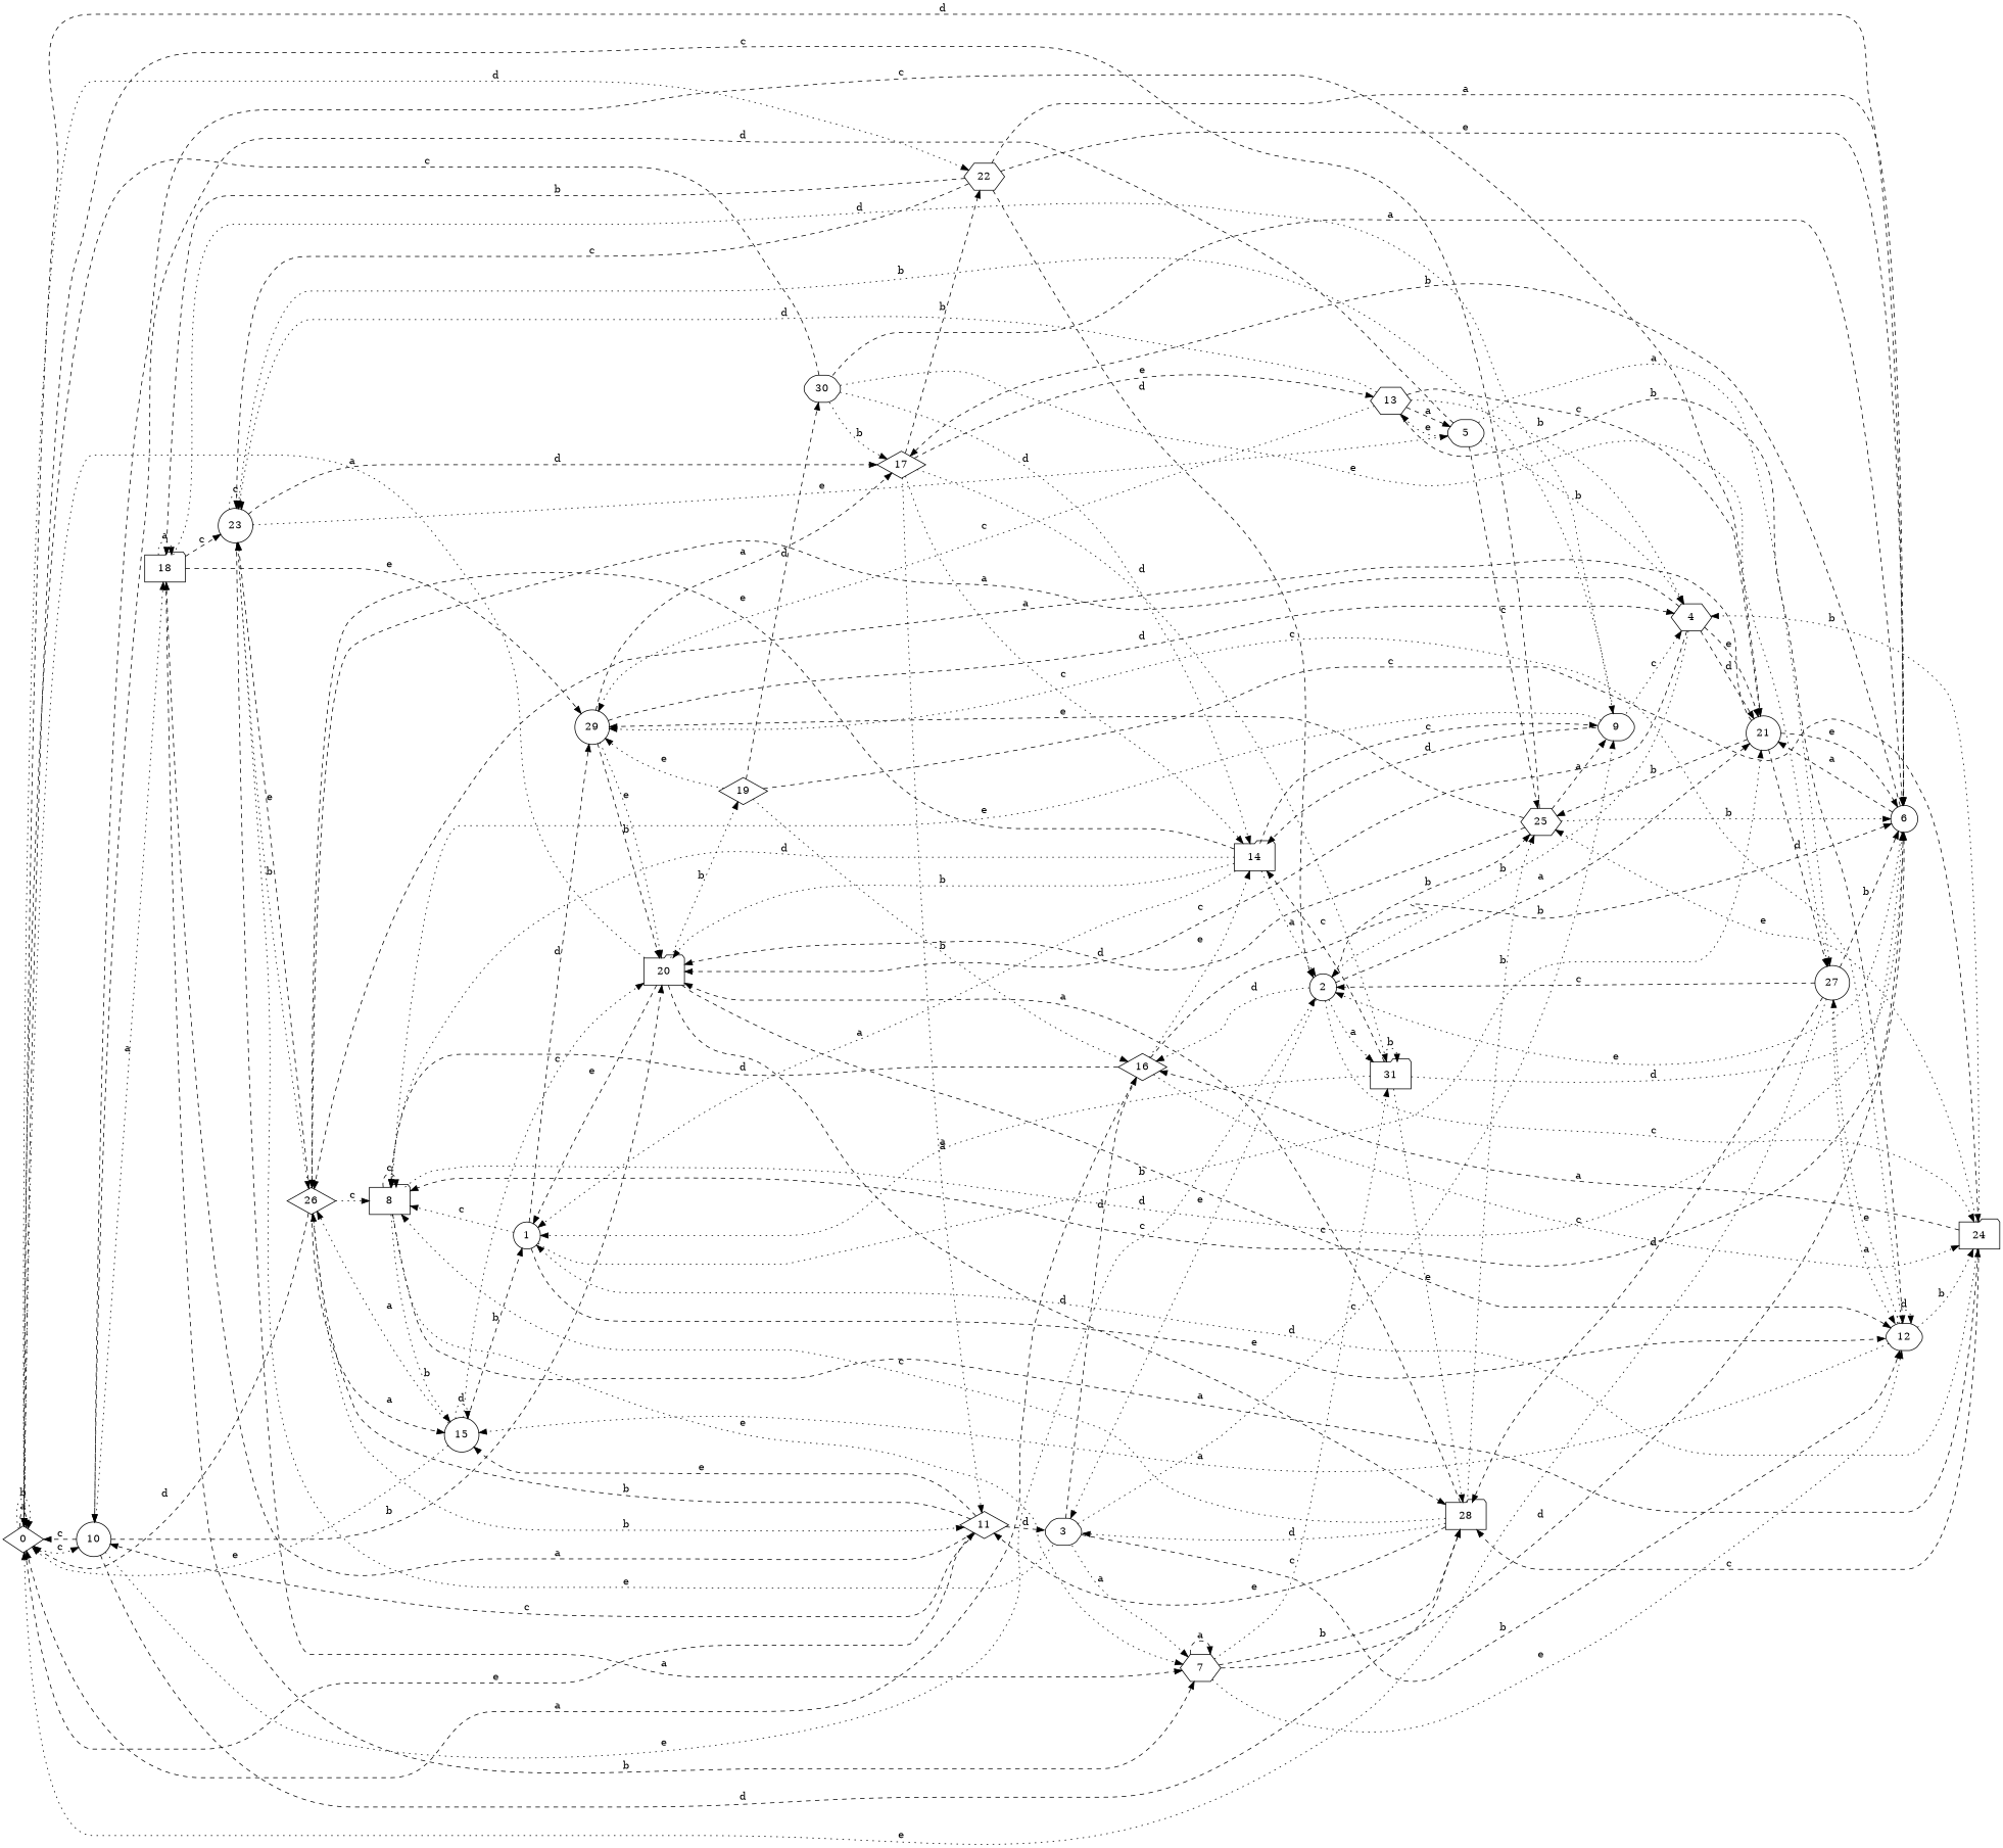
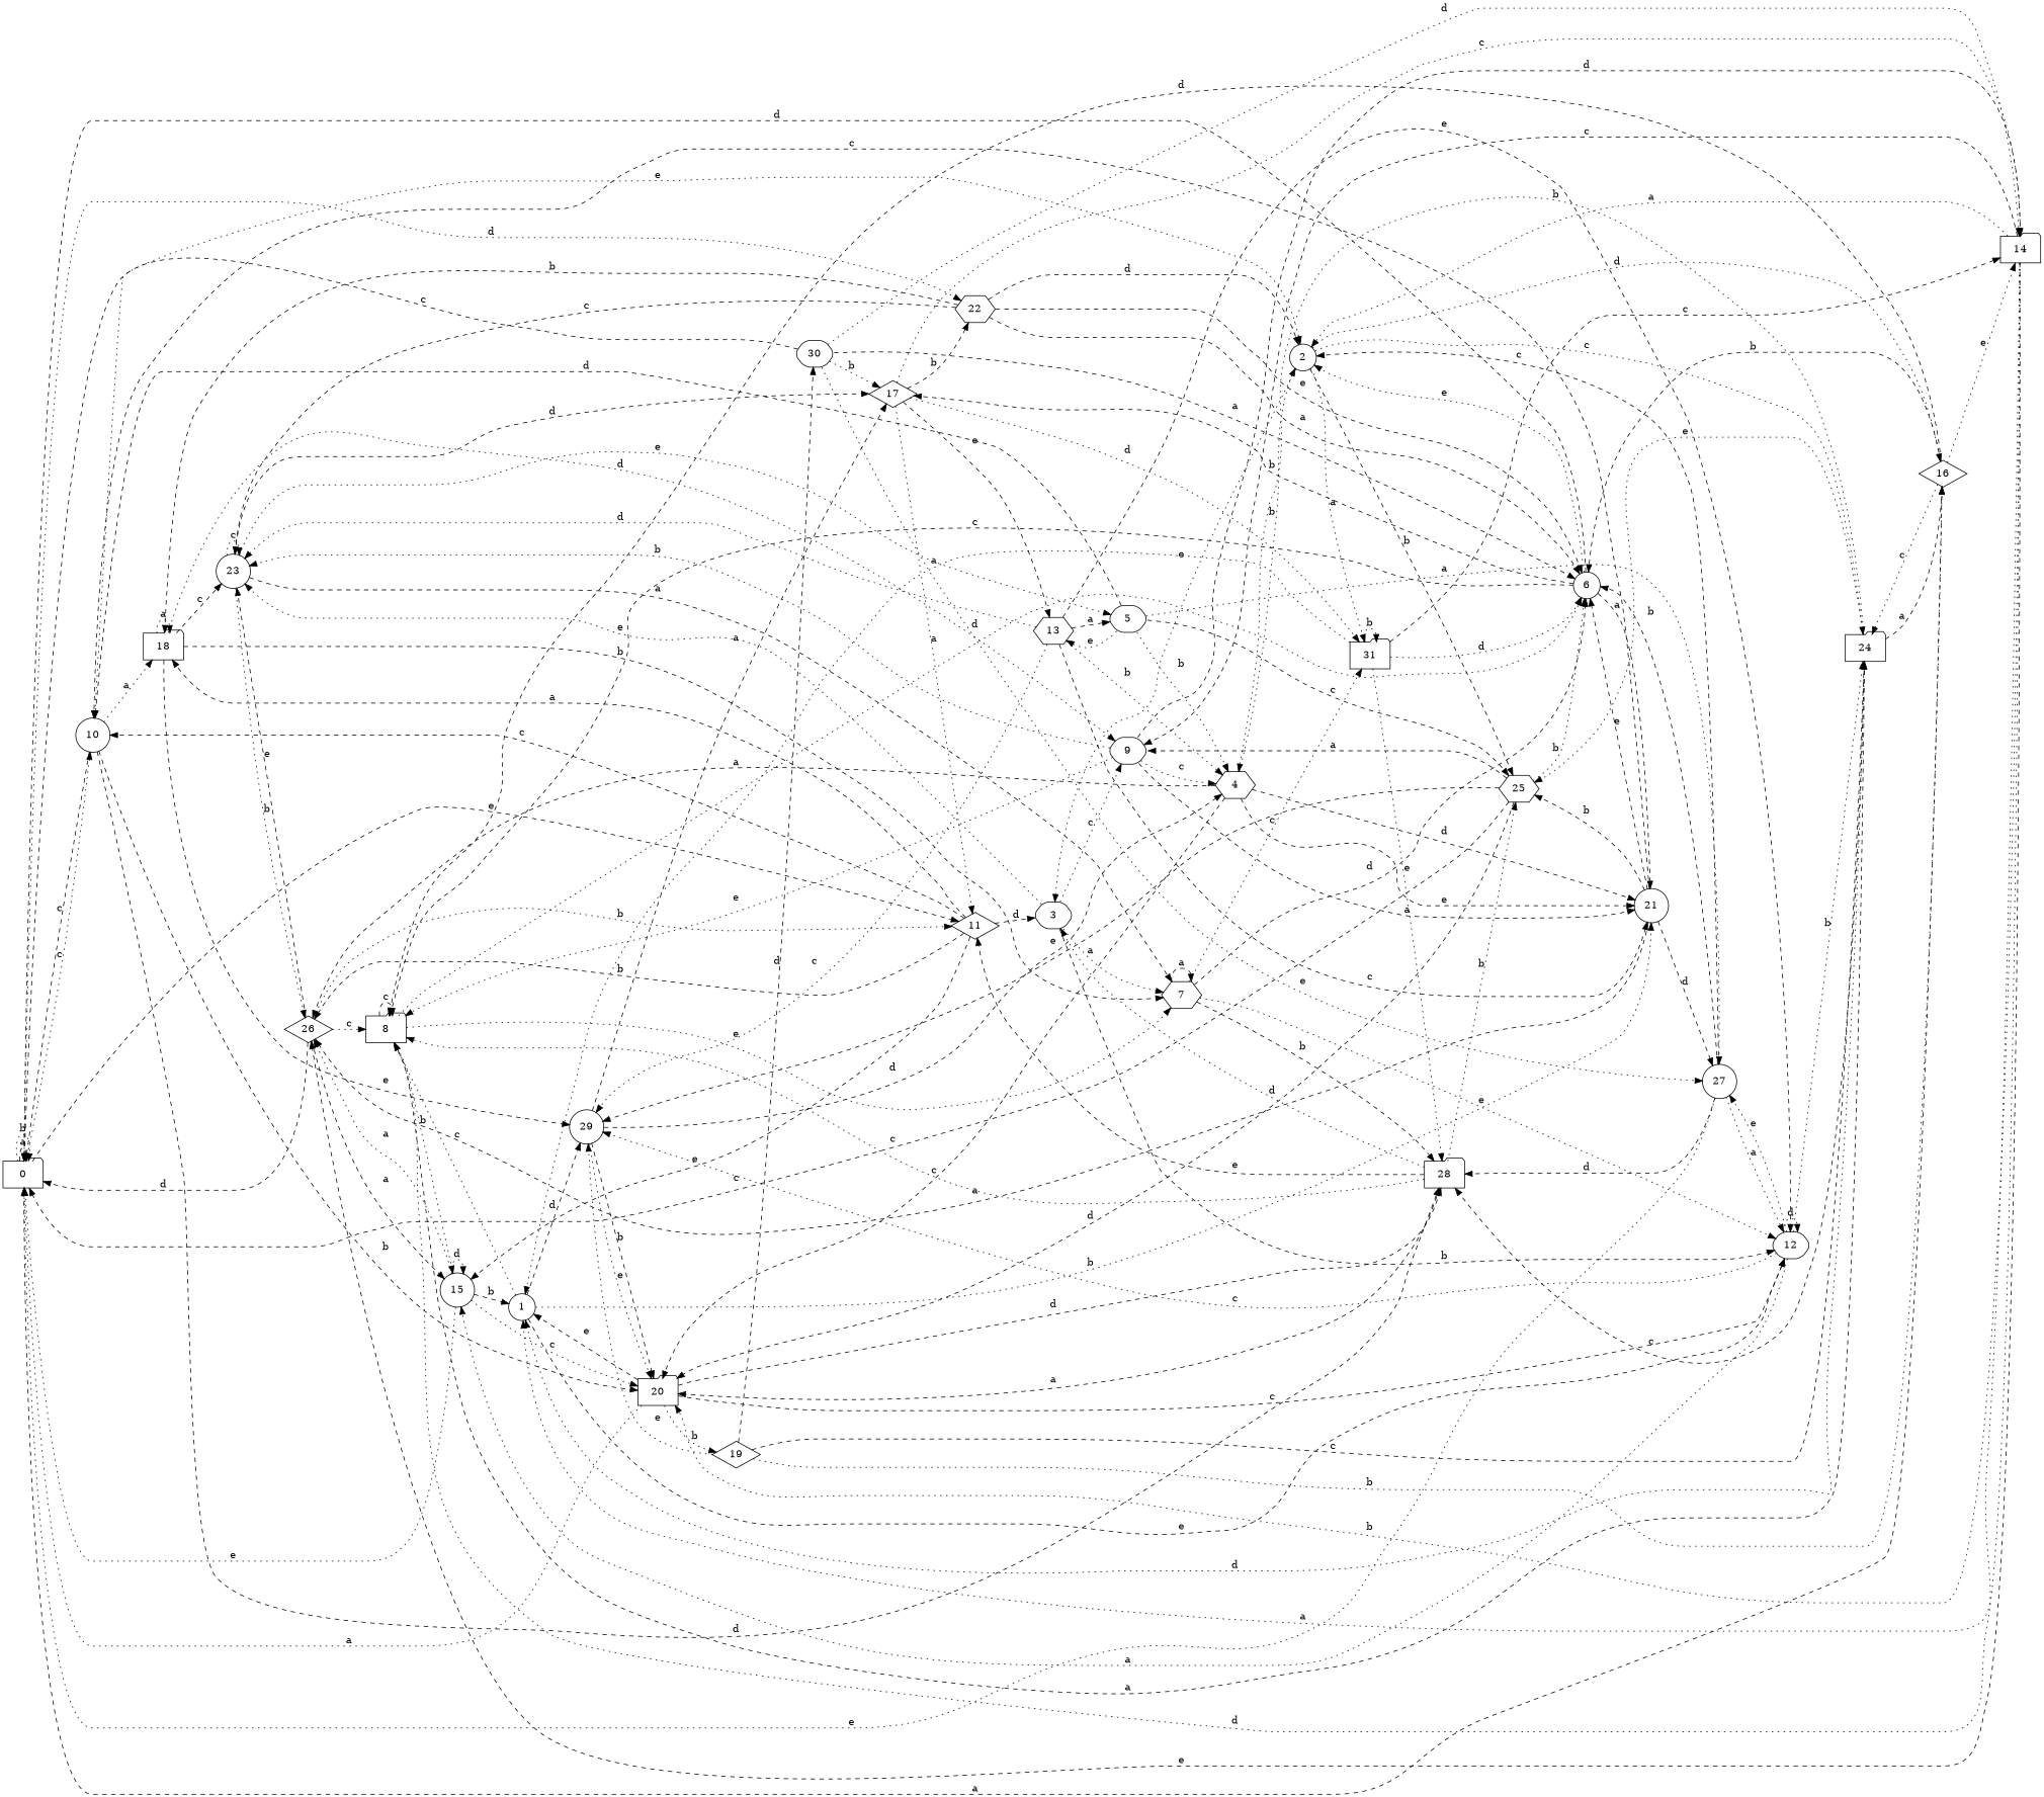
  digraph {
    rankdir=LR
    node [color=black fillcolor=white shape=hexagon style=filled]
    edge [style=dashed]
-   n1 [label=0 shape=diamond]
+   n1 [label=0 shape=folder]
    n2 [label=10 shape=circle]
    n3 [label=11 shape=diamond]
    n4 [label=22]
    n5 [label=2 shape=circle]
    n6 [label=20 shape=folder style="rounded,filled"]
    n7 [label=28 shape=folder]
    n8 [label=18 shape=folder]
    n9 [label=3 style="rounded,filled"]
    n10 [label=26 shape=diamond]
    n11 [label=15 shape=circle style="rounded,filled"]
    n12 [label=23 shape=circle style="rounded,filled"]
    n13 [label=6 shape=circle style="rounded,filled"]
    n14 [label=1 shape=circle style="rounded,filled"]
    n15 [label=8 shape=folder style="rounded,filled"]
    n16 [label=12 style="rounded,filled"]
    n17 [label=21 shape=circle]
    n18 [label=29 shape=circle]
    n19 [label=24 shape=folder]
    n20 [label=7]
    n21 [label=27 shape=circle]
    n22 [label=14 shape=folder style="rounded,filled"]
    n23 [label=9 style="rounded,filled"]
    n24 [label=25]
    n25 [label=4]
    n26 [label=17 shape=diamond]
    n27 [label=16 shape=diamond]
    n28 [label=31 shape=folder]
    n29 [label=5 style="rounded,filled"]
    n30 [label=19 shape=diamond]
    n31 [label=13]
    n32 [label=30 style="rounded,filled"]
    n1 -> n1 [label=a]
    n1 -> n1 [label=b style=dotted]
    n1 -> n2 [label=c style=dotted]
    n1 -> n3 [label=e]
    n1 -> n4 [label=d style=dotted]
    n2 -> n1 [label=c]
    n2 -> n5 [label=e style=dotted]
    n2 -> n6 [label=b]
    n2 -> n7 [label=d]
    n2 -> n8 [label=a style=dotted]
    n3 -> n2 [label=c]
    n3 -> n8 [label=a]
    n3 -> n9 [label=d]
    n3 -> n10 [label=b]
    n3 -> n11 [label=e]
    n4 -> n5 [label=d]
    n4 -> n8 [label=b]
    n4 -> n12 [label=c]
    n4 -> n13 [label=a]
    n4 -> n13 [label=e]
    n5 -> n9 [label=e style=dotted]
    n5 -> n19 [label=c style=dotted]
    n5 -> n24 [label=b]
    n5 -> n27 [label=d style=dotted]
    n5 -> n28 [label=a style=dotted]
    n6 -> n1 [label=a style=dotted]
    n6 -> n7 [label=d]
    n6 -> n14 [label=e]
    n6 -> n16 [label=c]
    n6 -> n30 [label=b style=dotted]
    n7 -> n3 [label=e]
    n7 -> n6 [label=a]
    n7 -> n9 [label=d style=dotted]
    n7 -> n15 [label=c style=dotted]
    n7 -> n24 [label=b style=dotted]
    n8 -> n8 [label=a style=dotted]
    n8 -> n12 [label=c]
    n8 -> n18 [label=e]
    n8 -> n20 [label=b]
    n8 -> n23 [label=d style=dotted]
    n9 -> n12 [label=e style=dotted]
    n9 -> n16 [label=b]
    n9 -> n20 [label=a style=dotted]
    n9 -> n23 [label=c style=dotted]
-   n9 -> n27 [label=d]
    n10 -> n1 [label=d]
    n10 -> n3 [label=b style=dotted]
    n10 -> n11 [label=a]
    n10 -> n12 [label=e]
    n10 -> n15 [label=c style=dotted]
    n11 -> n1 [label=e style=dotted]
    n11 -> n6 [label=c style=dotted]
    n11 -> n10 [label=a style=dotted]
    n11 -> n11 [label=d style=dotted]
    n11 -> n14 [label=b]
    n12 -> n10 [label=b style=dotted]
    n12 -> n12 [label=c style=dotted]
    n12 -> n20 [label=a]
    n12 -> n26 [label=d]
    n12 -> n29 [label=e style=dotted]
    n13 -> n1 [label=d]
    n13 -> n5 [label=e style=dotted]
    n13 -> n15 [label=c]
    n13 -> n17 [label=a]
    n13 -> n26 [label=b]
    n14 -> n15 [label=c style=dotted]
    n14 -> n16 [label=e]
    n14 -> n17 [label=b style=dotted]
    n14 -> n18 [label=d]
    n15 -> n11 [label=b style=dotted]
    n15 -> n13 [label=d style=dotted]
    n15 -> n15 [label=c]
    n15 -> n19 [label=a]
    n15 -> n20 [label=e style=dotted]
    n16 -> n11 [label=a style=dotted]
    n16 -> n16 [label=d style=dotted]
    n16 -> n18 [label=c style=dotted]
    n16 -> n19 [label=b style=dotted]
    n16 -> n21 [label=e style=dotted]
    n17 -> n2 [label=c]
    n17 -> n10 [label=a]
    n17 -> n13 [label=e]
    n17 -> n21 [label=d]
    n17 -> n24 [label=b]
    n18 -> n6 [label=b]
    n18 -> n6 [label=e style=dotted]
    n18 -> n25 [label=d]
    n18 -> n26 [label=a]
    n19 -> n7 [label=c]
    n19 -> n14 [label=d style=dotted]
    n19 -> n24 [label=e style=dotted]
    n19 -> n25 [label=b style=dotted]
    n19 -> n27 [label=a]
    n20 -> n7 [label=b]
    n20 -> n13 [label=d]
    n20 -> n16 [label=e style=dotted]
    n20 -> n20 [label=a]
    n20 -> n28 [label=c style=dotted]
    n21 -> n1 [label=e style=dotted]
    n21 -> n5 [label=c]
    n21 -> n7 [label=d]
    n21 -> n13 [label=b]
    n21 -> n16 [label=a style=dotted]
    n22 -> n5 [label=a style=dotted]
    n22 -> n6 [label=b style=dotted]
    n22 -> n10 [label=e]
    n22 -> n14 [label=a style=dotted]
    n22 -> n15 [label=d style=dotted]
    n22 -> n23 [label=c]
    n23 -> n12 [label=b style=dotted]
    n23 -> n15 [label=e style=dotted]
-   n5 -> n17 [label=a]
+   n23 -> n17 [label=a]
    n23 -> n22 [label=d]
    n23 -> n25 [label=c style=dotted]
    n24 -> n1 [label=c]
    n24 -> n6 [label=d]
    n24 -> n13 [label=b style=dotted]
    n24 -> n18 [label=e]
    n24 -> n23 [label=a]
    n25 -> n5 [label=b style=dotted]
    n25 -> n6 [label=c]
    n25 -> n10 [label=a]
    n25 -> n17 [label=d]
    n25 -> n17 [label=e]
    n26 -> n3 [label=a style=dotted]
    n26 -> n4 [label=b]
    n26 -> n22 [label=c style=dotted]
    n26 -> n28 [label=d style=dotted]
    n26 -> n31 [label=e]
    n27 -> n1 [label=a]
    n27 -> n13 [label=b]
    n27 -> n15 [label=d]
    n27 -> n19 [label=c style=dotted]
    n27 -> n22 [label=e style=dotted]
    n28 -> n7 [label=e style=dotted]
    n28 -> n13 [label=d style=dotted]
    n28 -> n14 [label=a style=dotted]
    n28 -> n22 [label=c]
    n28 -> n28 [label=b style=dotted]
    n29 -> n2 [label=d]
    n29 -> n21 [label=a style=dotted]
    n29 -> n24 [label=c]
    n29 -> n25 [label=b style=dotted]
    n29 -> n31 [label=e style=dotted]
    n30 -> n18 [label=e style=dotted]
    n30 -> n19 [label=c]
    n30 -> n27 [label=b style=dotted]
    n30 -> n32 [label=d]
    n31 -> n12 [label=d style=dotted]
-   n31 -> n16 [label=b]
+   n31 -> n16 [label=e]
    n31 -> n17 [label=c]
    n31 -> n18 [label=c style=dotted]
    n31 -> n25 [label=b style=dotted]
    n31 -> n29 [label=a]
    n32 -> n1 [label=c]
    n32 -> n13 [label=a]
    n32 -> n21 [label=e style=dotted]
    n32 -> n22 [label=d style=dotted]
    n32 -> n26 [label=b style=dotted]
  }
